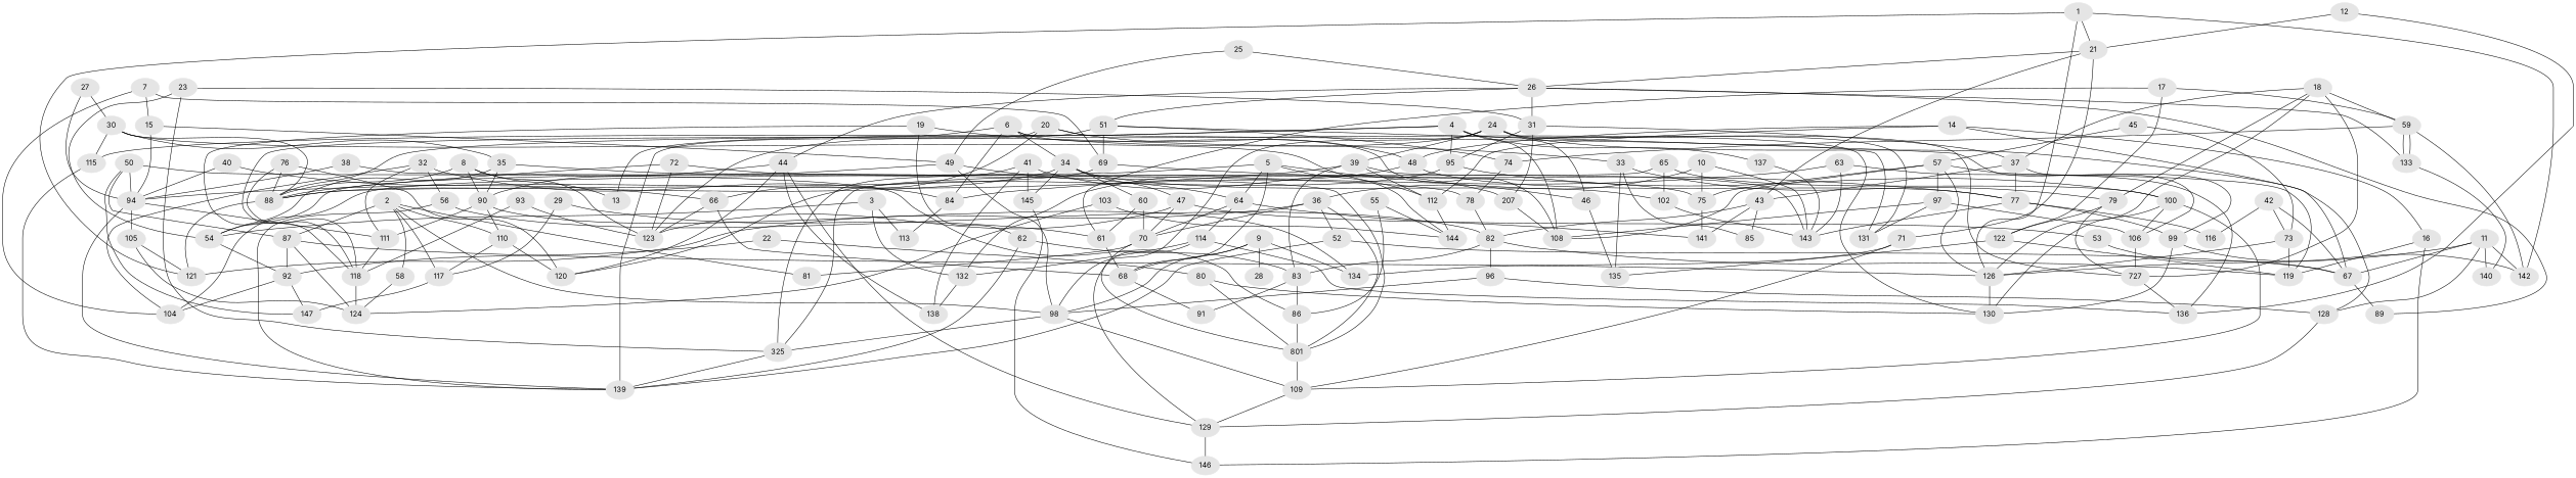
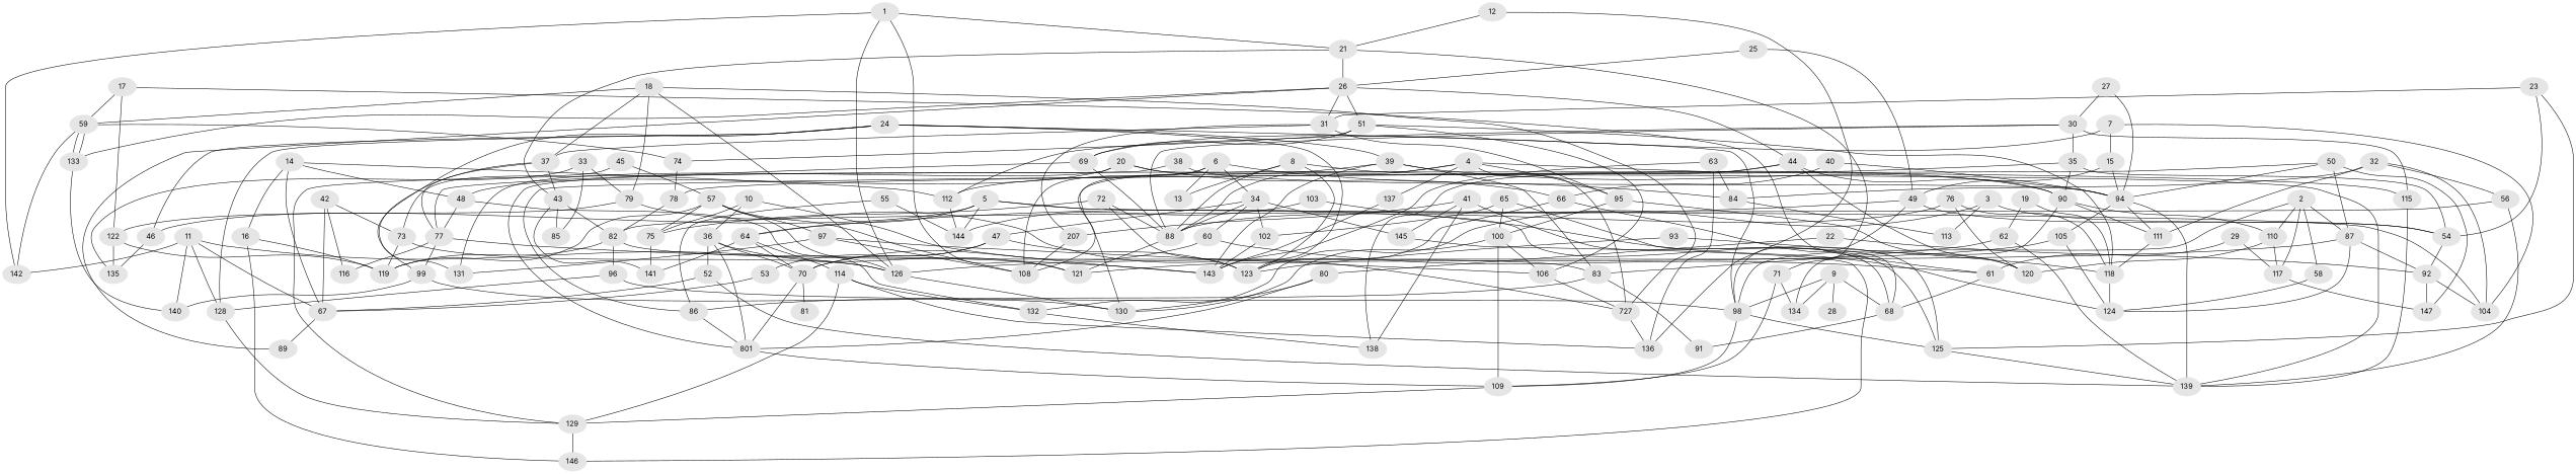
  graph {
    fontname=Inter
    node [color=gray90 fontname=Inter style=filled]
    edge [fontname=Inter]
    1
    21
    121
    126
    142
    26
    43
    71
    130
    2
    58
    81
    87
    98
    110
    117
    124
    92
-   125 [label=325]
+   125
    109
    120
    147
    3
    54
    113
    132
    138
    4
    88
    95
    108
    115
    n33 [label=727]
    137
    100
    139
    136
    143
    5
    46
    64
    68
    104
    144
    135
    70
    141
    114
    91
    6
    13
    34
    84
    47
    60
    102
    145
    7
    15
    69
    49
    94
    77
    8
    90
    123
    134
    111
    9
    28
    10
    36
    75
    52
    n75 [label=801]
    11
    67
    128
    140
    89
    129
    12
    14
    16
    48
    112
    119
    146
    105
    17
    59
    61
    122
    133
    74
    18
    37
    79
    99
    19
    33
    62
    118
    85
    83
    20
    66
    131
    31
    44
    51
    82
    22
    80
    23
    n116 [label=207]
    24
    39
    25
    106
    27
    30
    35
    29
    78
    32
    56
    53
    116
    38
    86
    40
    41
    42
    73
    96
    45
    57
    97
    50
    55
    63
    65
    72
    76
    93
    103
    1 -- 21
    1 -- 121
    1 -- 126
    1 -- 142
    21 -- 26
    21 -- 43
    21 -- 71
    126 -- 130
    26 -- 89
    26 -- 133
    26 -- 31
    26 -- 44
    26 -- 51
    43 -- 141
    43 -- 85
    43 -- 82
    71 -- 109
    71 -- 134
    2 -- 58
-   2 -- 81
    2 -- 87
    2 -- 98
    2 -- 110
    2 -- 117
    58 -- 124
    87 -- 126
    87 -- 124
    87 -- 92
    98 -- 125
    98 -- 109
    110 -- 117
    110 -- 120
    117 -- 147
    92 -- 147
    92 -- 104
    125 -- 139
    109 -- 129
    3 -- 54
    3 -- 113
    3 -- 132
    54 -- 92
    132 -- 138
    4 -- 88
    4 -- 95
    4 -- 108
    4 -- 115
    4 -- n33
    4 -- 137
    88 -- 121
    95 -- 120
    95 -- 100
    115 -- 139
    n33 -- 136
    137 -- 143
    100 -- 130
    100 -- 109
    100 -- 106
    5 -- 46
    5 -- 64
    5 -- 68
    5 -- 104
    5 -- 144
    46 -- 135
    64 -- 70
    64 -- 141
    64 -- 114
    68 -- 91
    70 -- 81
    70 -- n75
    114 -- 132
    114 -- 136
    114 -- 129
    6 -- 130
    6 -- 108
    6 -- 13
    6 -- 34
    6 -- 84
    34 -- 88
    34 -- 47
    34 -- 60
    34 -- 102
    34 -- 145
    84 -- 113
    47 -- 70
    47 -- 123
    47 -- 53
    60 -- 70
    60 -- 61
    102 -- 143
    145 -- 146
    7 -- 104
    7 -- 15
    7 -- 69
    15 -- 49
    15 -- 94
    69 -- 88
    69 -- 77
    49 -- 98
    49 -- 54
    49 -- 64
    94 -- 139
    94 -- 111
    94 -- 105
    77 -- 143
    77 -- 99
    77 -- 116
    8 -- 88
    8 -- 13
    8 -- 90
    8 -- 123
    90 -- 110
    90 -- 134
    90 -- 111
    111 -- 118
    9 -- 98
    9 -- 68
    9 -- 134
    9 -- 28
    10 -- 143
    10 -- 36
    10 -- 75
    36 -- 121
    36 -- 70
    36 -- 52
    36 -- n75
    75 -- 141
    52 -- 139
    52 -- 67
    n75 -- 109
    11 -- 126
    11 -- 142
    11 -- 67
    11 -- 128
    11 -- 140
    67 -- 89
    128 -- 129
    129 -- 146
    12 -- 21
    12 -- 136
    14 -- 67
    14 -- 16
    14 -- 48
    14 -- 112
    16 -- 119
    16 -- 146
    48 -- 132
    48 -- 77
    112 -- 144
    105 -- 121
    105 -- 124
    17 -- 59
    17 -- 61
    17 -- 122
    59 -- 142
    59 -- 133
    59 -- 133
    59 -- 74
    61 -- 68
    122 -- 135
    122 -- 119
    133 -- 140
    74 -- 78
    18 -- 126
    18 -- n33
    18 -- 59
    18 -- 37
    18 -- 79
    37 -- 43
    37 -- 77
    37 -- 99
    79 -- n33
    79 -- 122
-   99 -- 142
+   99 -- 140
    99 -- 130
-   19 -- 33
    19 -- 62
    19 -- 118
    33 -- 135
    33 -- 79
    33 -- 85
    62 -- 139
    62 -- 83
    118 -- 124
    83 -- 91
    83 -- 86
    20 -- 139
    20 -- 48
    20 -- 66
    20 -- 131
    66 -- 68
    66 -- 123
    31 -- 95
    31 -- 37
    31 -- n116
    44 -- 120
    44 -- 138
    44 -- 90
    44 -- 129
    51 -- 69
    51 -- 74
    51 -- 118
    51 -- 106
    82 -- 119
    82 -- 83
    82 -- 96
    22 -- 92
    22 -- 80
    80 -- 130
    80 -- n75
    23 -- 125
    23 -- 54
    23 -- 31
    n116 -- 108
    24 -- 98
    24 -- 46
    24 -- 123
    24 -- 128
    24 -- 131
    24 -- 39
    39 -- 143
    39 -- 94
    39 -- 112
    39 -- 83
    25 -- 26
    25 -- 49
    106 -- n33
    27 -- 94
    27 -- 30
    30 -- 88
    30 -- 115
    30 -- 112
    30 -- 35
    35 -- 54
    35 -- 90
    35 -- 78
    29 -- 117
    29 -- 61
    78 -- 82
    32 -- 104
    32 -- 84
    32 -- 111
    32 -- 56
    56 -- 139
    56 -- 82
    53 -- 67
    38 -- 94
    38 -- n75
    86 -- n75
    40 -- 94
    40 -- 66
    41 -- 125
    41 -- 138
    41 -- 145
    41 -- n116
    42 -- 67
    42 -- 116
    42 -- 73
    73 -- 126
    73 -- 119
    96 -- 98
    96 -- 128
    45 -- 73
    45 -- 57
    57 -- 126
    57 -- 108
    57 -- 75
    57 -- 119
    57 -- 97
    97 -- 108
    97 -- 131
    97 -- 106
    50 -- 87
    50 -- 147
    50 -- 94
    50 -- 86
    55 -- 144
    55 -- 86
    63 -- 136
    63 -- 143
    63 -- 84
    65 -- 125
    65 -- 100
    65 -- 102
    72 -- 88
    72 -- 123
    72 -- 75
    76 -- 120
    76 -- 88
    76 -- 118
    93 -- 123
    93 -- 118
    103 -- 124
    103 -- 144
  }
